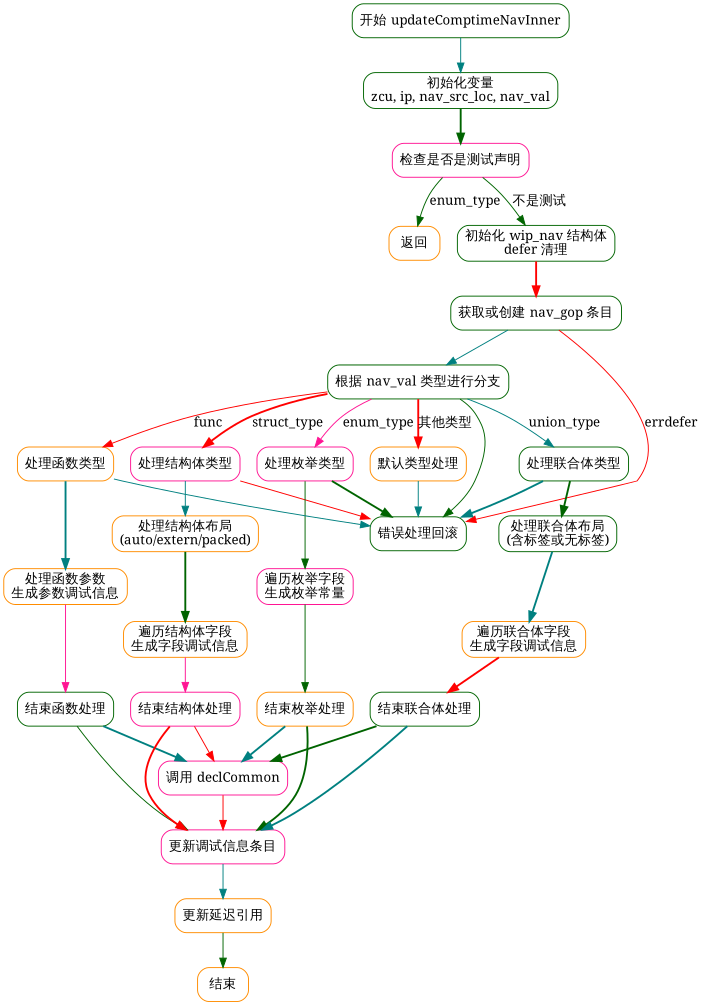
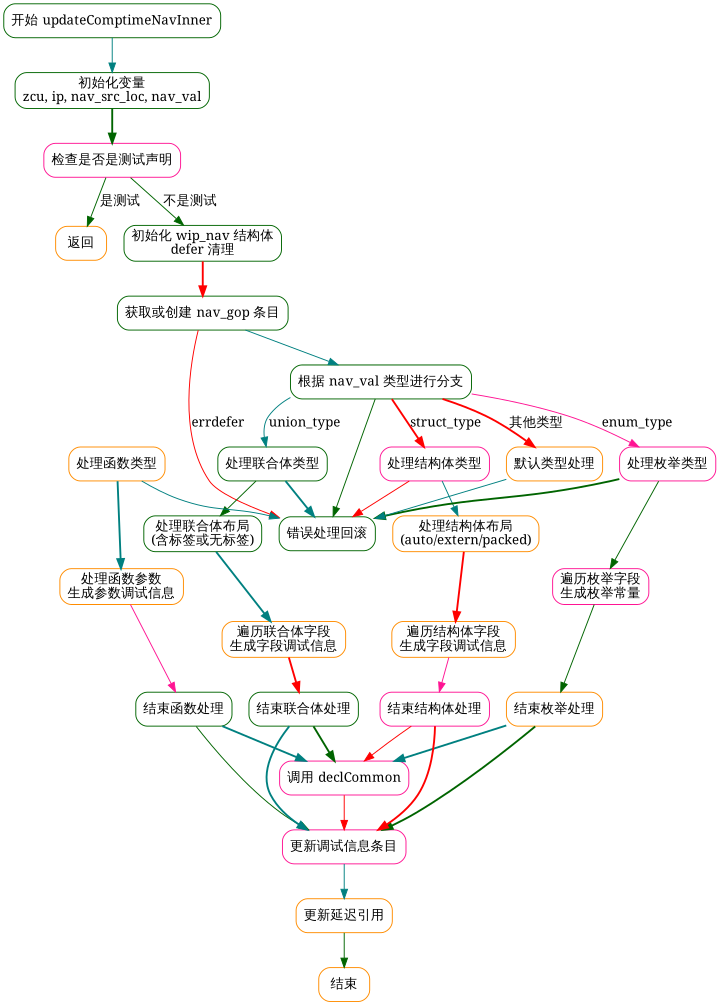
  digraph {
    fontname="Noto Serif"
    node [color=darkgreen fontname="Noto Serif" shape=rectangle style=rounded]
    edge [color=teal fontname="Noto Serif" style=solid]
    n1 [label="开始 updateComptimeNavInner"]
    n2 [label="初始化变量\nzcu, ip, nav_src_loc, nav_val"]
    n3 [color=deeppink label="检查是否是测试声明"]
    n4 [color=darkorange label="返回"]
    n5 [label="初始化 wip_nav 结构体\ndefer 清理"]
    n6 [label="获取或创建 nav_gop 条目"]
    n7 [label="根据 nav_val 类型进行分支"]
    n8 [label="错误处理回滚"]
    n9 [color=deeppink label="处理结构体类型"]
    n10 [color=deeppink label="处理枚举类型"]
    n11 [label="处理联合体类型"]
    n12 [color=darkorange label="处理函数类型"]
    n13 [color=darkorange label="默认类型处理"]
    n14 [color=darkorange label="处理结构体布局\n(auto/extern/packed)"]
    n15 [color=deeppink label="遍历枚举字段\n生成枚举常量"]
    n16 [label="处理联合体布局\n(含标签或无标签)"]
    n17 [color=darkorange label="处理函数参数\n生成参数调试信息"]
    n18 [color=darkorange label="遍历结构体字段\n生成字段调试信息"]
    n19 [color=darkorange label="结束枚举处理"]
    n20 [color=darkorange label="遍历联合体字段\n生成字段调试信息"]
    n21 [label="结束函数处理"]
    n22 [color=deeppink label="调用 declCommon"]
    n23 [color=deeppink label="更新调试信息条目"]
    n24 [color=darkorange label="更新延迟引用"]
    n25 [color=darkorange label="结束"]
    n26 [color=deeppink label="结束结构体处理"]
    n27 [label="结束联合体处理"]
    n1 -> n2
    n2 -> n3 [color=darkgreen style=bold]
-   n3 -> n4 [color=darkgreen label=enum_type]
+   n3 -> n4 [color=darkgreen label="是测试"]
    n3 -> n5 [color=darkgreen label="不是测试"]
    n5 -> n6 [color=red style=bold]
    n6 -> n7
    n6 -> n8 [color=red label=errdefer]
    n7 -> n8 [color=darkgreen]
    n7 -> n9 [color=red label=struct_type style=bold]
    n7 -> n10 [color=deeppink label=enum_type]
    n7 -> n11 [label=union_type]
-   n7 -> n12 [color=red label=func]
    n7 -> n13 [color=red label="其他类型" style=bold]
    n9 -> n8 [color=red]
    n9 -> n14
    n10 -> n8 [color=darkgreen style=bold]
    n10 -> n15 [color=darkgreen]
    n11 -> n8 [style=bold]
-   n11 -> n16 [color=darkgreen style=bold]
+   n11 -> n16 [color=darkgreen]
    n12 -> n8
    n12 -> n17 [style=bold]
    n13 -> n8
-   n14 -> n18 [color=darkgreen style=bold]
+   n14 -> n18 [color=red style=bold]
    n15 -> n19 [color=darkgreen]
    n16 -> n20 [style=bold]
    n17 -> n21 [color=deeppink]
    n18 -> n26 [color=deeppink]
    n19 -> n22 [style=bold]
    n19 -> n23 [color=darkgreen style=bold]
    n20 -> n27 [color=red style=bold]
    n21 -> n22 [style=bold]
    n21 -> n23 [color=darkgreen]
    n22 -> n23 [color=red]
    n23 -> n24
    n24 -> n25 [color=darkgreen]
    n26 -> n22 [color=red]
    n26 -> n23 [color=red style=bold]
    n27 -> n22 [color=darkgreen style=bold]
    n27 -> n23 [style=bold]
  }
